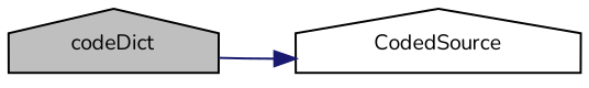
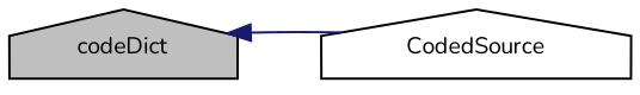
  digraph {
    rankdir=LR
    fontname=Nunito
    node [color=black fontname=Nunito fontsize=10 shape=house]
    n1 [fillcolor=grey75 fontcolor=black height=0.2 label=codeDict style=filled width=0.4]
    n2 [height=0.2 label=CodedSource width=0.4]
-   n1 -> n2 [color=midnightblue fontname=Nunito fontsize=10 labelfontname=FreeSans labelfontsize=10 style=solid]
+   n2 -> n1 [color=midnightblue fontname=Nunito fontsize=10 labelfontname=FreeSans labelfontsize=10 style=solid]
  }
